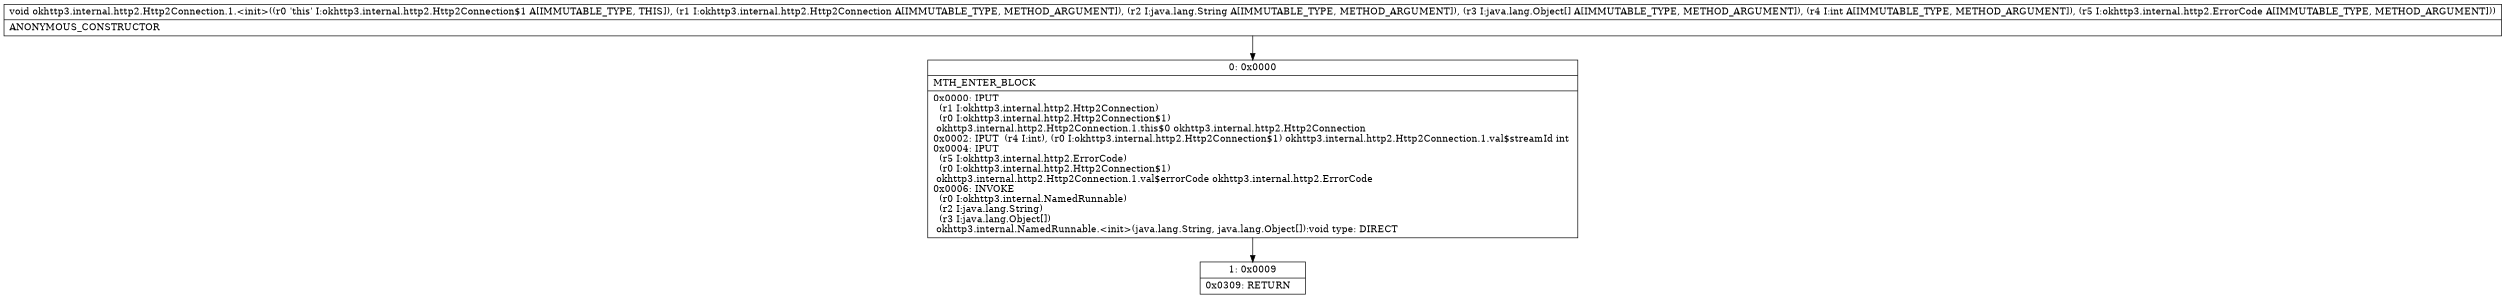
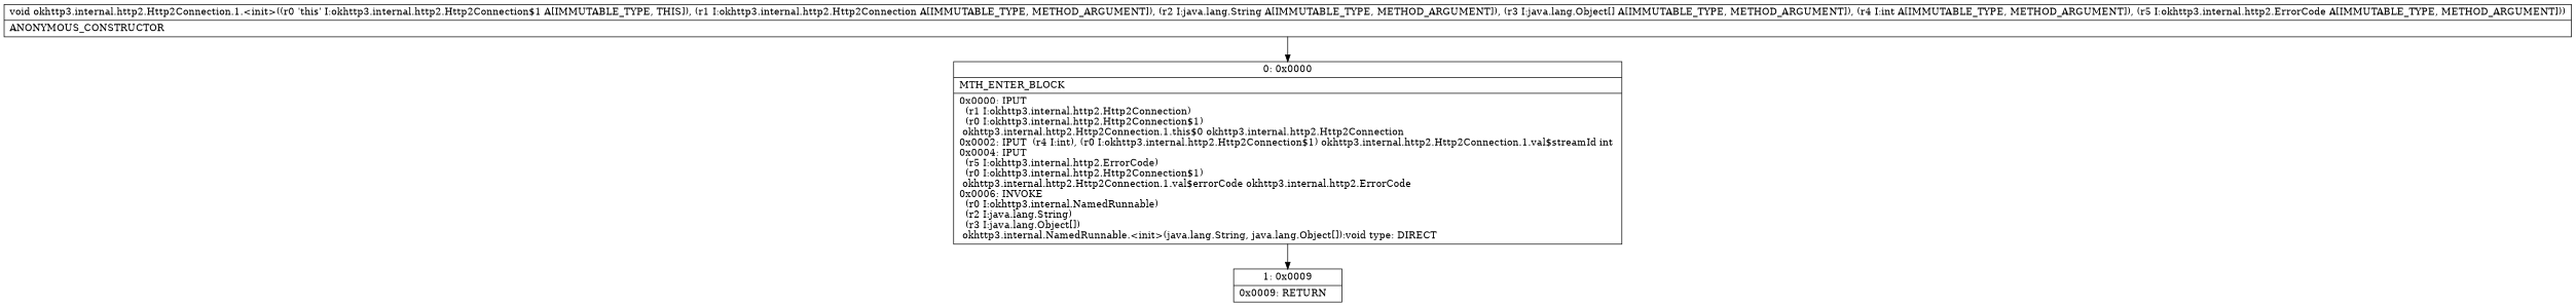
  digraph {
    node [shape=record]
    n1 [label="{0\:\ 0x0000|MTH_ENTER_BLOCK\l|0x0000: IPUT  \l  (r1 I:okhttp3.internal.http2.Http2Connection)\l  (r0 I:okhttp3.internal.http2.Http2Connection$1)\l okhttp3.internal.http2.Http2Connection.1.this$0 okhttp3.internal.http2.Http2Connection \l0x0002: IPUT  (r4 I:int), (r0 I:okhttp3.internal.http2.Http2Connection$1) okhttp3.internal.http2.Http2Connection.1.val$streamId int \l0x0004: IPUT  \l  (r5 I:okhttp3.internal.http2.ErrorCode)\l  (r0 I:okhttp3.internal.http2.Http2Connection$1)\l okhttp3.internal.http2.Http2Connection.1.val$errorCode okhttp3.internal.http2.ErrorCode \l0x0006: INVOKE  \l  (r0 I:okhttp3.internal.NamedRunnable)\l  (r2 I:java.lang.String)\l  (r3 I:java.lang.Object[])\l okhttp3.internal.NamedRunnable.\<init\>(java.lang.String, java.lang.Object[]):void type: DIRECT \l}"]
-   n2 [label="{1\:\ 0x0009|0x0309: RETURN   \l}"]
+   n2 [label="{1\:\ 0x0009|0x0009: RETURN   \l}"]
    n3 [label="{void okhttp3.internal.http2.Http2Connection.1.\<init\>((r0 'this' I:okhttp3.internal.http2.Http2Connection$1 A[IMMUTABLE_TYPE, THIS]), (r1 I:okhttp3.internal.http2.Http2Connection A[IMMUTABLE_TYPE, METHOD_ARGUMENT]), (r2 I:java.lang.String A[IMMUTABLE_TYPE, METHOD_ARGUMENT]), (r3 I:java.lang.Object[] A[IMMUTABLE_TYPE, METHOD_ARGUMENT]), (r4 I:int A[IMMUTABLE_TYPE, METHOD_ARGUMENT]), (r5 I:okhttp3.internal.http2.ErrorCode A[IMMUTABLE_TYPE, METHOD_ARGUMENT]))  | ANONYMOUS_CONSTRUCTOR\l}"]
    n1 -> n2
    n3 -> n1
  }
